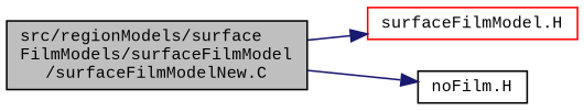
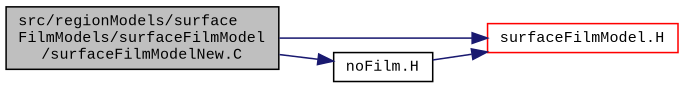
  digraph {
    rankdir=LR
    fontname="Liberation Mono"
    node [color=black fontname="Liberation Mono" fontsize=10 shape=record]
    edge [color=midnightblue fontname="Liberation Mono" fontsize=10 labelfontname=Helvetica labelfontsize=10 style=solid]
    n1 [fillcolor=grey75 fontcolor=black height=0.2 label="src/regionModels/surface\lFilmModels/surfaceFilmModel\l/surfaceFilmModelNew.C" style=filled width=0.4]
    n2 [color=red height=0.2 label="surfaceFilmModel.H" width=0.4]
    n3 [height=0.2 label="noFilm.H" width=0.4]
    n1 -> n2
    n1 -> n3
+   n3 -> n2
  }
